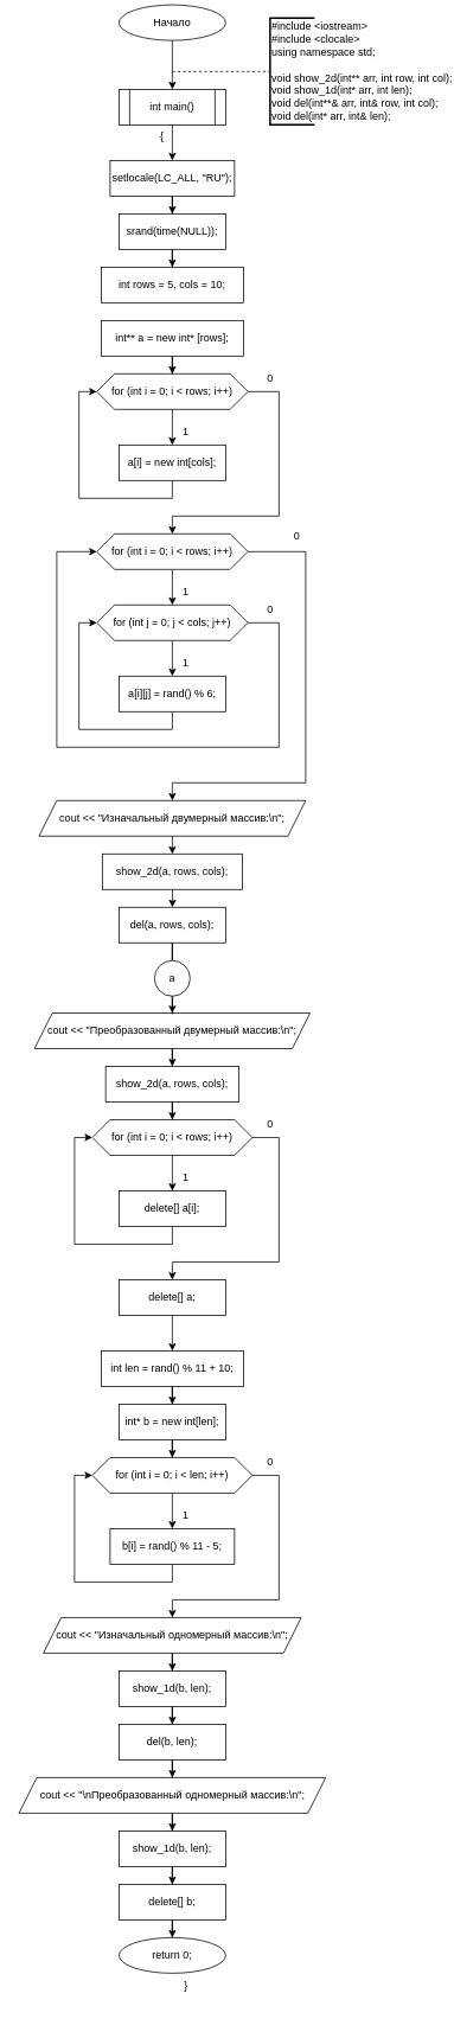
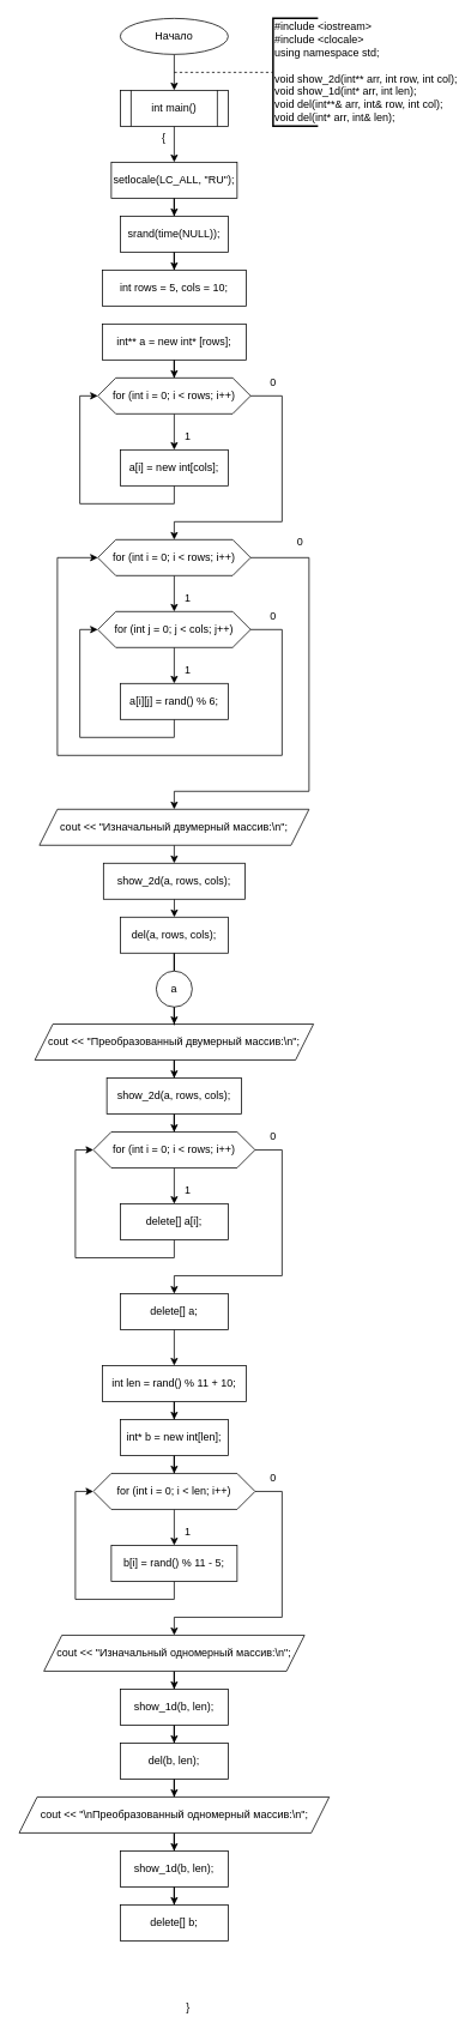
  <mxCell id="0" />
  <mxCell id="1" parent="0" />
  <mxCell id="2" value="" style="edgeStyle=orthogonalEdgeStyle;rounded=0;orthogonalLoop=1;jettySize=auto;html=1;" edge="1" parent="1" source="3" target="5"><mxGeometry relative="1" as="geometry" /></mxCell>
- <mxCell id="3" value="Начало" style="ellipse;whiteSpace=wrap;html=1;" vertex="1" parent="1"><mxGeometry x="133" y="5" width="120" height="40" as="geometry" /></mxCell>
+ <mxCell id="3" value="Начало" style="ellipse;whiteSpace=wrap;html=1;" vertex="1" parent="1"><mxGeometry x="133" y="20" width="120" height="40" as="geometry" /></mxCell>
  <mxCell id="4" value="" style="edgeStyle=orthogonalEdgeStyle;rounded=0;orthogonalLoop=1;jettySize=auto;html=1;" edge="1" parent="1" source="5" target="9"><mxGeometry relative="1" as="geometry" /></mxCell>
  <mxCell id="5" value="int main()" style="shape=process;whiteSpace=wrap;html=1;backgroundOutline=1;" vertex="1" parent="1"><mxGeometry x="133" y="100" width="120" height="40" as="geometry" /></mxCell>
  <mxCell id="6" value="" style="endArrow=none;dashed=1;html=1;rounded=0;" edge="1" parent="1" target="7"><mxGeometry width="50" height="50" relative="1" as="geometry"><mxPoint x="193" y="80" as="sourcePoint" /><mxPoint x="313" y="80" as="targetPoint" /></mxGeometry></mxCell>
  <mxCell id="7" value="&lt;div&gt;#include &amp;lt;iostream&amp;gt;&lt;/div&gt;&lt;div&gt;#include &amp;lt;clocale&amp;gt;&lt;/div&gt;&lt;div&gt;using namespace std;&lt;/div&gt;&lt;div&gt;&lt;br&gt;&lt;/div&gt;&lt;div&gt;void show_2d(int** arr, int row, int col);&lt;/div&gt;&lt;div&gt;void show_1d(int* arr, int len);&lt;/div&gt;&lt;div&gt;void del(int**&amp;amp; arr, int&amp;amp; row, int col);&lt;/div&gt;&lt;div&gt;void del(int* arr, int&amp;amp; len);&lt;/div&gt;" style="strokeWidth=2;html=1;shape=mxgraph.flowchart.annotation_1;align=left;pointerEvents=1;" vertex="1" parent="1"><mxGeometry x="303" y="20" width="50" height="120" as="geometry" /></mxCell>
  <mxCell id="8" value="" style="edgeStyle=orthogonalEdgeStyle;rounded=0;orthogonalLoop=1;jettySize=auto;html=1;" edge="1" parent="1" source="9" target="12"><mxGeometry relative="1" as="geometry" /></mxCell>
  <mxCell id="9" value="setlocale(LC_ALL, &quot;RU&quot;);" style="whiteSpace=wrap;html=1;" vertex="1" parent="1"><mxGeometry x="123" y="180" width="140" height="40" as="geometry" /></mxCell>
  <mxCell id="10" value="{" style="text;html=1;align=center;verticalAlign=middle;resizable=0;points=[];autosize=1;strokeColor=none;fillColor=none;" vertex="1" parent="1"><mxGeometry x="166" y="138" width="30" height="30" as="geometry" /></mxCell>
  <mxCell id="11" value="" style="edgeStyle=orthogonalEdgeStyle;rounded=0;orthogonalLoop=1;jettySize=auto;html=1;" edge="1" parent="1" source="12" target="13"><mxGeometry relative="1" as="geometry" /></mxCell>
  <mxCell id="12" value="srand(time(NULL));" style="whiteSpace=wrap;html=1;" vertex="1" parent="1"><mxGeometry x="133" y="240" width="120" height="40" as="geometry" /></mxCell>
  <mxCell id="13" value="int rows = 5, cols = 10;" style="whiteSpace=wrap;html=1;" vertex="1" parent="1"><mxGeometry x="113" y="300" width="160" height="40" as="geometry" /></mxCell>
  <mxCell id="14" value="" style="edgeStyle=orthogonalEdgeStyle;rounded=0;orthogonalLoop=1;jettySize=auto;html=1;" edge="1" parent="1" source="15" target="18"><mxGeometry relative="1" as="geometry" /></mxCell>
  <mxCell id="15" value="int** a = new int* [rows];" style="whiteSpace=wrap;html=1;" vertex="1" parent="1"><mxGeometry x="113" y="360" width="160" height="40" as="geometry" /></mxCell>
  <mxCell id="16" value="" style="edgeStyle=orthogonalEdgeStyle;rounded=0;orthogonalLoop=1;jettySize=auto;html=1;" edge="1" parent="1" source="18" target="20"><mxGeometry relative="1" as="geometry" /></mxCell>
  <mxCell id="17" style="edgeStyle=orthogonalEdgeStyle;rounded=0;orthogonalLoop=1;jettySize=auto;html=1;entryX=0.5;entryY=0;entryDx=0;entryDy=0;" edge="1" parent="1" source="18" target="25"><mxGeometry relative="1" as="geometry"><mxPoint x="193" y="600" as="targetPoint" /><Array as="points"><mxPoint x="313" y="440" /><mxPoint x="313" y="580" /><mxPoint x="193" y="580" /></Array></mxGeometry></mxCell>
  <mxCell id="18" value="for (int i = 0; i &amp;lt; rows; i++)" style="shape=hexagon;perimeter=hexagonPerimeter2;whiteSpace=wrap;html=1;fixedSize=1;" vertex="1" parent="1"><mxGeometry x="108" y="420" width="170" height="40" as="geometry" /></mxCell>
  <mxCell id="19" style="edgeStyle=orthogonalEdgeStyle;rounded=0;orthogonalLoop=1;jettySize=auto;html=1;entryX=0;entryY=0.5;entryDx=0;entryDy=0;" edge="1" parent="1" source="20" target="18"><mxGeometry relative="1" as="geometry"><Array as="points"><mxPoint x="193" y="560" /><mxPoint x="88" y="560" /><mxPoint x="88" y="440" /></Array></mxGeometry></mxCell>
  <mxCell id="20" value="a[i] = new int[cols];" style="whiteSpace=wrap;html=1;" vertex="1" parent="1"><mxGeometry x="133" y="500" width="120" height="40" as="geometry" /></mxCell>
  <mxCell id="21" value="1" style="text;html=1;align=center;verticalAlign=middle;resizable=0;points=[];autosize=1;strokeColor=none;fillColor=none;" vertex="1" parent="1"><mxGeometry x="193" y="470" width="30" height="30" as="geometry" /></mxCell>
  <mxCell id="22" value="0" style="text;html=1;align=center;verticalAlign=middle;resizable=0;points=[];autosize=1;strokeColor=none;fillColor=none;" vertex="1" parent="1"><mxGeometry x="288" y="410" width="30" height="30" as="geometry" /></mxCell>
  <mxCell id="23" value="" style="edgeStyle=orthogonalEdgeStyle;rounded=0;orthogonalLoop=1;jettySize=auto;html=1;" edge="1" parent="1" source="25" target="28"><mxGeometry relative="1" as="geometry" /></mxCell>
  <mxCell id="24" style="edgeStyle=orthogonalEdgeStyle;rounded=0;orthogonalLoop=1;jettySize=auto;html=1;entryX=0.5;entryY=0;entryDx=0;entryDy=0;" edge="1" parent="1" source="25" target="36"><mxGeometry relative="1" as="geometry"><mxPoint x="193" y="920" as="targetPoint" /><Array as="points"><mxPoint x="343" y="620" /><mxPoint x="343" y="880" /><mxPoint x="193" y="880" /></Array></mxGeometry></mxCell>
  <mxCell id="25" value="for (int i = 0; i &amp;lt; rows; i++)" style="shape=hexagon;perimeter=hexagonPerimeter2;whiteSpace=wrap;html=1;fixedSize=1;" vertex="1" parent="1"><mxGeometry x="108" y="600" width="170" height="40" as="geometry" /></mxCell>
  <mxCell id="26" value="" style="edgeStyle=orthogonalEdgeStyle;rounded=0;orthogonalLoop=1;jettySize=auto;html=1;" edge="1" parent="1" source="28" target="31"><mxGeometry relative="1" as="geometry" /></mxCell>
  <mxCell id="27" style="edgeStyle=orthogonalEdgeStyle;rounded=0;orthogonalLoop=1;jettySize=auto;html=1;entryX=0;entryY=0.5;entryDx=0;entryDy=0;" edge="1" parent="1" source="28" target="25"><mxGeometry relative="1" as="geometry"><Array as="points"><mxPoint x="313" y="700" /><mxPoint x="313" y="840" /><mxPoint x="63" y="840" /><mxPoint x="63" y="620" /></Array></mxGeometry></mxCell>
  <mxCell id="28" value="for (int j = 0; j &amp;lt; cols; j++)" style="shape=hexagon;perimeter=hexagonPerimeter2;whiteSpace=wrap;html=1;fixedSize=1;" vertex="1" parent="1"><mxGeometry x="108" y="680" width="170" height="40" as="geometry" /></mxCell>
  <mxCell id="29" value="1" style="text;html=1;align=center;verticalAlign=middle;resizable=0;points=[];autosize=1;strokeColor=none;fillColor=none;" vertex="1" parent="1"><mxGeometry x="193" y="650" width="30" height="30" as="geometry" /></mxCell>
  <mxCell id="30" style="edgeStyle=orthogonalEdgeStyle;rounded=0;orthogonalLoop=1;jettySize=auto;html=1;entryX=0;entryY=0.5;entryDx=0;entryDy=0;" edge="1" parent="1" source="31" target="28"><mxGeometry relative="1" as="geometry"><Array as="points"><mxPoint x="193" y="820" /><mxPoint x="88" y="820" /><mxPoint x="88" y="700" /></Array></mxGeometry></mxCell>
  <mxCell id="31" value="a[i][j] = rand() % 6;" style="whiteSpace=wrap;html=1;" vertex="1" parent="1"><mxGeometry x="133" y="760" width="120" height="40" as="geometry" /></mxCell>
  <mxCell id="32" value="1" style="text;html=1;align=center;verticalAlign=middle;resizable=0;points=[];autosize=1;strokeColor=none;fillColor=none;" vertex="1" parent="1"><mxGeometry x="193" y="730" width="30" height="30" as="geometry" /></mxCell>
  <mxCell id="33" value="0" style="text;html=1;align=center;verticalAlign=middle;resizable=0;points=[];autosize=1;strokeColor=none;fillColor=none;" vertex="1" parent="1"><mxGeometry x="288" y="670" width="30" height="30" as="geometry" /></mxCell>
  <mxCell id="34" value="0" style="text;html=1;align=center;verticalAlign=middle;resizable=0;points=[];autosize=1;strokeColor=none;fillColor=none;" vertex="1" parent="1"><mxGeometry x="318" y="588" width="30" height="30" as="geometry" /></mxCell>
  <mxCell id="35" value="" style="edgeStyle=orthogonalEdgeStyle;rounded=0;orthogonalLoop=1;jettySize=auto;html=1;" edge="1" parent="1" source="36" target="38"><mxGeometry relative="1" as="geometry" /></mxCell>
  <mxCell id="36" value="cout &amp;lt;&amp;lt; &quot;Изначальный двумерный массив:\n&quot;;" style="shape=parallelogram;perimeter=parallelogramPerimeter;whiteSpace=wrap;html=1;fixedSize=1;" vertex="1" parent="1"><mxGeometry x="43" y="900" width="300" height="40" as="geometry" /></mxCell>
  <mxCell id="37" value="" style="edgeStyle=orthogonalEdgeStyle;rounded=0;orthogonalLoop=1;jettySize=auto;html=1;" edge="1" parent="1" source="38" target="40"><mxGeometry relative="1" as="geometry" /></mxCell>
  <mxCell id="38" value="show_2d(a, rows, cols);" style="whiteSpace=wrap;html=1;" vertex="1" parent="1"><mxGeometry x="114.25" y="960" width="157.5" height="40" as="geometry" /></mxCell>
  <mxCell id="39" style="edgeStyle=orthogonalEdgeStyle;rounded=0;orthogonalLoop=1;jettySize=auto;html=1;entryX=0.5;entryY=0;entryDx=0;entryDy=0;endArrow=none;" edge="1" parent="1" source="40" target="80"><mxGeometry relative="1" as="geometry" /></mxCell>
  <mxCell id="40" value="del(a, rows, cols);" style="whiteSpace=wrap;html=1;" vertex="1" parent="1"><mxGeometry x="133" y="1020" width="120" height="40" as="geometry" /></mxCell>
  <mxCell id="41" value="" style="edgeStyle=orthogonalEdgeStyle;rounded=0;orthogonalLoop=1;jettySize=auto;html=1;" edge="1" parent="1" source="42" target="44"><mxGeometry relative="1" as="geometry" /></mxCell>
  <mxCell id="42" value="cout &amp;lt;&amp;lt; &quot;Преобразованный двумерный массив:\n&quot;;" style="shape=parallelogram;perimeter=parallelogramPerimeter;whiteSpace=wrap;html=1;fixedSize=1;" vertex="1" parent="1"><mxGeometry x="38" y="1139" width="310" height="40" as="geometry" /></mxCell>
  <mxCell id="43" value="" style="edgeStyle=orthogonalEdgeStyle;rounded=0;orthogonalLoop=1;jettySize=auto;html=1;" edge="1" parent="1" source="44" target="47"><mxGeometry relative="1" as="geometry" /></mxCell>
  <mxCell id="44" value="show_2d(a, rows, cols);" style="whiteSpace=wrap;html=1;" vertex="1" parent="1"><mxGeometry x="118" y="1199" width="150" height="40" as="geometry" /></mxCell>
  <mxCell id="45" value="" style="edgeStyle=orthogonalEdgeStyle;rounded=0;orthogonalLoop=1;jettySize=auto;html=1;" edge="1" parent="1" source="47" target="49"><mxGeometry relative="1" as="geometry" /></mxCell>
  <mxCell id="46" style="edgeStyle=orthogonalEdgeStyle;rounded=0;orthogonalLoop=1;jettySize=auto;html=1;entryX=0.5;entryY=0;entryDx=0;entryDy=0;" edge="1" parent="1" source="47" target="53"><mxGeometry relative="1" as="geometry"><mxPoint x="193" y="1459" as="targetPoint" /><Array as="points"><mxPoint x="313" y="1279" /><mxPoint x="313" y="1419" /><mxPoint x="193" y="1419" /></Array></mxGeometry></mxCell>
  <mxCell id="47" value="for (int i = 0; i &amp;lt; rows; i++)" style="shape=hexagon;perimeter=hexagonPerimeter2;whiteSpace=wrap;html=1;fixedSize=1;" vertex="1" parent="1"><mxGeometry x="103" y="1259" width="180" height="40" as="geometry" /></mxCell>
  <mxCell id="48" style="edgeStyle=orthogonalEdgeStyle;rounded=0;orthogonalLoop=1;jettySize=auto;html=1;entryX=0;entryY=0.5;entryDx=0;entryDy=0;" edge="1" parent="1" source="49" target="47"><mxGeometry relative="1" as="geometry"><Array as="points"><mxPoint x="193" y="1399" /><mxPoint x="83" y="1399" /><mxPoint x="83" y="1279" /></Array></mxGeometry></mxCell>
  <mxCell id="49" value="delete[] a[i];" style="whiteSpace=wrap;html=1;" vertex="1" parent="1"><mxGeometry x="133" y="1339" width="120" height="40" as="geometry" /></mxCell>
  <mxCell id="50" value="1" style="text;html=1;align=center;verticalAlign=middle;resizable=0;points=[];autosize=1;strokeColor=none;fillColor=none;" vertex="1" parent="1"><mxGeometry x="193" y="1309" width="30" height="30" as="geometry" /></mxCell>
  <mxCell id="51" value="0" style="text;html=1;align=center;verticalAlign=middle;resizable=0;points=[];autosize=1;strokeColor=none;fillColor=none;" vertex="1" parent="1"><mxGeometry x="288" y="1249" width="30" height="30" as="geometry" /></mxCell>
  <mxCell id="52" value="" style="edgeStyle=orthogonalEdgeStyle;rounded=0;orthogonalLoop=1;jettySize=auto;html=1;" edge="1" parent="1" source="53" target="55"><mxGeometry relative="1" as="geometry" /></mxCell>
  <mxCell id="53" value="delete[] a;" style="rounded=0;whiteSpace=wrap;html=1;" vertex="1" parent="1"><mxGeometry x="133" y="1439" width="120" height="40" as="geometry" /></mxCell>
  <mxCell id="54" value="" style="edgeStyle=orthogonalEdgeStyle;rounded=0;orthogonalLoop=1;jettySize=auto;html=1;" edge="1" parent="1" source="55" target="57"><mxGeometry relative="1" as="geometry" /></mxCell>
  <mxCell id="55" value="int len = rand() % 11 + 10;" style="whiteSpace=wrap;html=1;rounded=0;" vertex="1" parent="1"><mxGeometry x="113" y="1519" width="160" height="40" as="geometry" /></mxCell>
  <mxCell id="56" style="edgeStyle=orthogonalEdgeStyle;rounded=0;orthogonalLoop=1;jettySize=auto;html=1;entryX=0.5;entryY=0;entryDx=0;entryDy=0;" edge="1" parent="1" source="57" target="60"><mxGeometry relative="1" as="geometry" /></mxCell>
  <mxCell id="57" value="int* b = new int[len];" style="whiteSpace=wrap;html=1;rounded=0;" vertex="1" parent="1"><mxGeometry x="133" y="1579" width="120" height="40" as="geometry" /></mxCell>
  <mxCell id="58" value="" style="edgeStyle=orthogonalEdgeStyle;rounded=0;orthogonalLoop=1;jettySize=auto;html=1;" edge="1" parent="1" source="60" target="62"><mxGeometry relative="1" as="geometry" /></mxCell>
  <mxCell id="59" style="edgeStyle=orthogonalEdgeStyle;rounded=0;orthogonalLoop=1;jettySize=auto;html=1;entryX=0.5;entryY=0;entryDx=0;entryDy=0;" edge="1" parent="1" source="60" target="66"><mxGeometry relative="1" as="geometry"><mxPoint x="193" y="1819" as="targetPoint" /><Array as="points"><mxPoint x="313" y="1659" /><mxPoint x="313" y="1799" /><mxPoint x="193" y="1799" /></Array></mxGeometry></mxCell>
  <mxCell id="60" value="for (int i = 0; i &amp;lt; len; i++)" style="shape=hexagon;perimeter=hexagonPerimeter2;whiteSpace=wrap;html=1;fixedSize=1;" vertex="1" parent="1"><mxGeometry x="103" y="1639" width="180" height="40" as="geometry" /></mxCell>
  <mxCell id="61" style="edgeStyle=orthogonalEdgeStyle;rounded=0;orthogonalLoop=1;jettySize=auto;html=1;entryX=0;entryY=0.5;entryDx=0;entryDy=0;" edge="1" parent="1" source="62" target="60"><mxGeometry relative="1" as="geometry"><Array as="points"><mxPoint x="193" y="1779" /><mxPoint x="83" y="1779" /><mxPoint x="83" y="1659" /></Array></mxGeometry></mxCell>
  <mxCell id="62" value="b[i] = rand() % 11 - 5;" style="whiteSpace=wrap;html=1;" vertex="1" parent="1"><mxGeometry x="123" y="1719" width="140" height="40" as="geometry" /></mxCell>
  <mxCell id="63" value="1" style="text;html=1;align=center;verticalAlign=middle;resizable=0;points=[];autosize=1;strokeColor=none;fillColor=none;" vertex="1" parent="1"><mxGeometry x="193" y="1689" width="30" height="30" as="geometry" /></mxCell>
  <mxCell id="64" value="0" style="text;html=1;align=center;verticalAlign=middle;resizable=0;points=[];autosize=1;strokeColor=none;fillColor=none;" vertex="1" parent="1"><mxGeometry x="288" y="1629" width="30" height="30" as="geometry" /></mxCell>
  <mxCell id="65" value="" style="edgeStyle=orthogonalEdgeStyle;rounded=0;orthogonalLoop=1;jettySize=auto;html=1;" edge="1" parent="1" source="66" target="68"><mxGeometry relative="1" as="geometry" /></mxCell>
  <mxCell id="66" value="cout &amp;lt;&amp;lt; &quot;Изначальный одномерный массив:\n&quot;;" style="shape=parallelogram;perimeter=parallelogramPerimeter;whiteSpace=wrap;html=1;fixedSize=1;" vertex="1" parent="1"><mxGeometry x="48" y="1819" width="290" height="40" as="geometry" /></mxCell>
  <mxCell id="67" value="" style="edgeStyle=orthogonalEdgeStyle;rounded=0;orthogonalLoop=1;jettySize=auto;html=1;" edge="1" parent="1" source="68" target="70"><mxGeometry relative="1" as="geometry" /></mxCell>
  <mxCell id="68" value="show_1d(b, len);" style="whiteSpace=wrap;html=1;" vertex="1" parent="1"><mxGeometry x="133" y="1879" width="120" height="40" as="geometry" /></mxCell>
  <mxCell id="69" style="edgeStyle=orthogonalEdgeStyle;rounded=0;orthogonalLoop=1;jettySize=auto;html=1;entryX=0.5;entryY=0;entryDx=0;entryDy=0;" edge="1" parent="1" source="70" target="72"><mxGeometry relative="1" as="geometry" /></mxCell>
  <mxCell id="70" value="del(b, len);" style="whiteSpace=wrap;html=1;" vertex="1" parent="1"><mxGeometry x="133" y="1939" width="120" height="40" as="geometry" /></mxCell>
  <mxCell id="71" value="" style="edgeStyle=orthogonalEdgeStyle;rounded=0;orthogonalLoop=1;jettySize=auto;html=1;" edge="1" parent="1" source="72" target="74"><mxGeometry relative="1" as="geometry" /></mxCell>
  <mxCell id="72" value="cout &amp;lt;&amp;lt; &quot;\nПреобразованный одномерный массив:\n&quot;;" style="shape=parallelogram;perimeter=parallelogramPerimeter;whiteSpace=wrap;html=1;fixedSize=1;" vertex="1" parent="1"><mxGeometry x="20.5" y="1999" width="345" height="40" as="geometry" /></mxCell>
  <mxCell id="73" value="" style="edgeStyle=orthogonalEdgeStyle;rounded=0;orthogonalLoop=1;jettySize=auto;html=1;" edge="1" parent="1" source="74" target="76"><mxGeometry relative="1" as="geometry" /></mxCell>
  <mxCell id="74" value="show_1d(b, len);" style="whiteSpace=wrap;html=1;" vertex="1" parent="1"><mxGeometry x="133" y="2059" width="120" height="40" as="geometry" /></mxCell>
- <mxCell id="75" style="edgeStyle=orthogonalEdgeStyle;rounded=0;orthogonalLoop=1;jettySize=auto;html=1;entryX=0.5;entryY=0;entryDx=0;entryDy=0;" edge="1" parent="1" source="76" target="77"><mxGeometry relative="1" as="geometry" /></mxCell>
  <mxCell id="76" value="delete[] b;" style="whiteSpace=wrap;html=1;" vertex="1" parent="1"><mxGeometry x="133" y="2119" width="120" height="40" as="geometry" /></mxCell>
- <mxCell id="77" value="return 0;" style="ellipse;whiteSpace=wrap;html=1;" vertex="1" parent="1"><mxGeometry x="133" y="2179" width="120" height="40" as="geometry" /></mxCell>
  <mxCell id="78" value="}" style="text;html=1;align=center;verticalAlign=middle;resizable=0;points=[];autosize=1;strokeColor=none;fillColor=none;" vertex="1" parent="1"><mxGeometry x="193" y="2219" width="30" height="30" as="geometry" /></mxCell>
  <mxCell id="79" style="edgeStyle=orthogonalEdgeStyle;rounded=0;orthogonalLoop=1;jettySize=auto;html=1;entryX=0.5;entryY=0;entryDx=0;entryDy=0;" edge="1" parent="1" source="80" target="42"><mxGeometry relative="1" as="geometry" /></mxCell>
  <mxCell id="80" value="a" style="ellipse;whiteSpace=wrap;html=1;aspect=fixed;" vertex="1" parent="1"><mxGeometry x="173" y="1080" width="40" height="40" as="geometry" /></mxCell>
